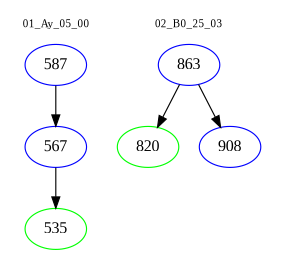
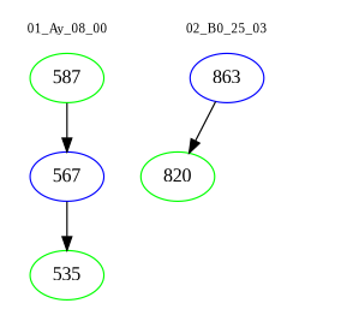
  digraph {
    fontname="Liberation Serif"
    node [color=blue fontname="Liberation Serif"]
    edge [color=black fontname="Liberation Serif"]
-   n1 [label=587]
+   n1 [color=green label=587]
    n2 [color=green label=535]
    n3 [label=567]
    n4 [label=863]
    n5 [color=green label=820]
-   n6 [label=908]
    subgraph cluster_1 {
      color=white
      fontsize=10
-     label="01_Ay_05_00"
+     label="01_Ay_08_00"
      n1
      n2
      n3
    }
    subgraph cluster_2 {
      color=white
      fontsize=10
      label="02_B0_25_03"
      n4
      n5
-     n6
    }
    n1 -> n3
    n3 -> n2
    n4 -> n5
-   n4 -> n6
  }
